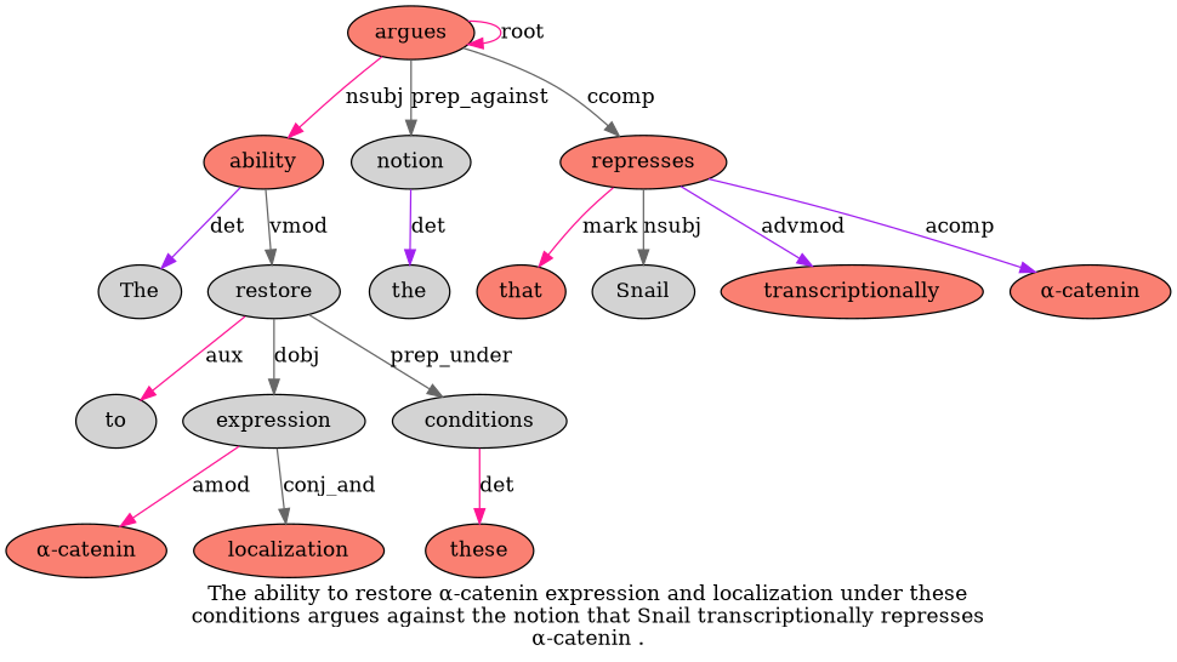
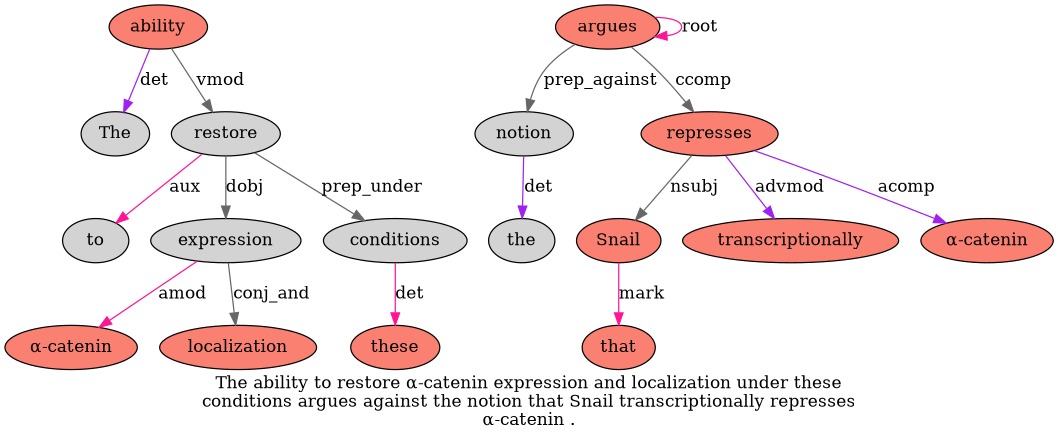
  digraph {
    label="The ability to restore α-catenin expression and localization under these\nconditions argues against the notion that Snail transcriptionally represses\nα-catenin ."
    node [fillcolor=salmon style=filled]
    edge [color=gray40]
    n1 [label=ability]
    n2 [fillcolor=lightgrey label=The]
    n3 [fillcolor=lightgrey label=restore]
    n4 [fillcolor=lightgrey label=to]
    n5 [fillcolor=lightgrey label=expression]
    n6 [fillcolor=lightgrey label=conditions]
    n7 [label=argues]
    n8 [fillcolor=lightgrey label=notion]
    n9 [label=represses]
    n10 [fillcolor=lightgrey label=the]
    n11 [label=that]
-   n12 [fillcolor=lightgrey label=Snail]
+   n12 [label=Snail]
    n13 [label=transcriptionally]
    n14 [label="α-catenin"]
    n15 [label="α-catenin"]
    n16 [label=localization]
    n17 [label=these]
    n1 -> n2 [color=purple label=det]
    n1 -> n3 [label=vmod]
    n3 -> n4 [color=deeppink label=aux]
    n3 -> n5 [label=dobj]
    n3 -> n6 [label=prep_under]
    n5 -> n15 [color=deeppink label=amod]
    n5 -> n16 [label=conj_and]
    n6 -> n17 [color=deeppink label=det]
-   n7 -> n1 [color=deeppink label=nsubj]
    n7 -> n7 [color=deeppink label=root]
    n7 -> n8 [label=prep_against]
    n7 -> n9 [label=ccomp]
    n8 -> n10 [color=purple label=det]
-   n9 -> n11 [color=deeppink label=mark]
+   n12 -> n11 [color=deeppink label=mark]
    n9 -> n12 [label=nsubj]
    n9 -> n13 [color=purple label=advmod]
    n9 -> n14 [color=purple label=acomp]
  }
